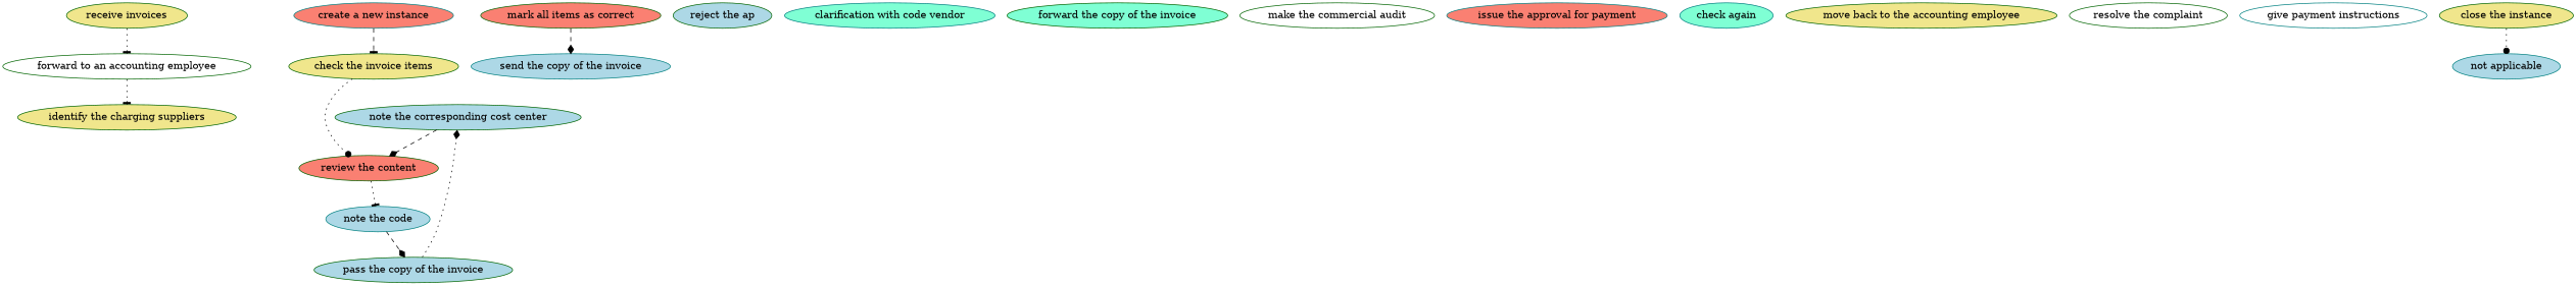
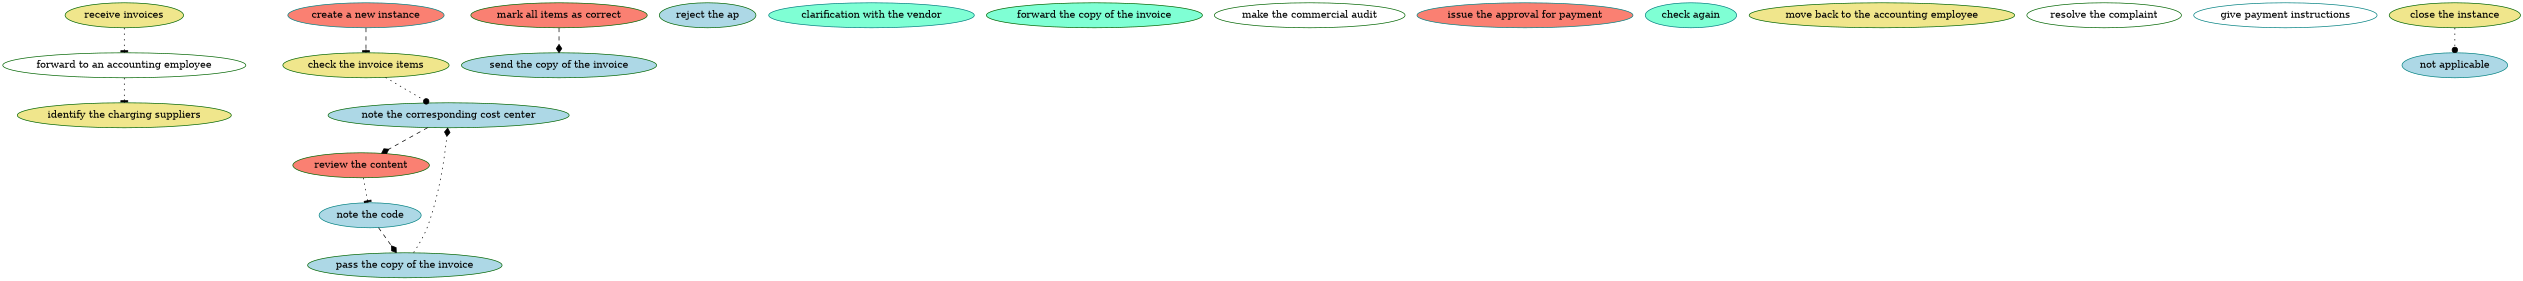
  strict digraph {
    node [color=darkgreen fillcolor=lightblue style=filled]
    edge [arrowhead=tee attrs="{'type': 'flow', 'label': 'flow'}" style=dotted]
    "receive invoices" [attrs="{'type': 'Activity', 'label': 'receive invoices'}" fillcolor=khaki]
    "forward to an accounting employee" [attrs="{'type': 'Activity', 'label': 'forward to an accounting employee'}" fillcolor=white]
    "identify the charging suppliers" [attrs="{'type': 'Activity', 'label': 'identify the charging suppliers'}" fillcolor=khaki]
    "create a new instance" [attrs="{'type': 'Activity', 'label': 'create a new instance'}" color=teal fillcolor=salmon]
    "check the invoice items" [attrs="{'type': 'Activity', 'label': 'check the invoice items'}" fillcolor=khaki]
    "note the corresponding cost center" [attrs="{'type': 'Activity', 'label': 'note the corresponding cost center'}"]
    "review the content" [attrs="{'type': 'Activity', 'label': 'review the content'}" fillcolor=salmon]
    "note the code" [attrs="{'type': 'Activity', 'label': 'note the code'}" color=teal]
    "pass the copy of the invoice" [attrs="{'type': 'Activity', 'label': 'pass the copy of the invoice'}"]
    "mark all items as correct" [attrs="{'type': 'Activity', 'label': 'mark all items as correct'}" fillcolor=salmon]
-   "send the copy of the invoice" [attrs="{'type': 'Activity', 'label': 'send the copy of the invoice'}" color=teal]
+   "send the copy of the invoice" [attrs="{'type': 'Activity', 'label': 'send the copy of the invoice'}"]
    "reject the ap" [attrs="{'type': 'Activity', 'label': 'reject the ap'}"]
-   "clarification with the vendor" [attrs="{'type': 'Activity', 'label': 'clarification with the vendor'}" color=teal fillcolor=aquamarine label="clarification with code vendor"]
+   "clarification with the vendor" [attrs="{'type': 'Activity', 'label': 'clarification with the vendor'}" color=teal fillcolor=aquamarine]
    "forward the copy of the invoice" [attrs="{'type': 'Activity', 'label': 'forward the copy of the invoice'}" fillcolor=aquamarine]
    "make the commercial audit" [attrs="{'type': 'Activity', 'label': 'make the commercial audit'}" fillcolor=white]
    "issue the approval for payment" [attrs="{'type': 'Activity', 'label': 'issue the approval for payment'}" color=teal fillcolor=salmon]
    "check again" [attrs="{'type': 'Activity', 'label': 'check again'}" color=teal fillcolor=aquamarine]
    "move back to the accounting employee" [attrs="{'type': 'Activity', 'label': 'move back to the accounting employee'}" fillcolor=khaki]
    "resolve the complaint" [attrs="{'type': 'Activity', 'label': 'resolve the complaint'}" fillcolor=white]
    "give payment instructions" [attrs="{'type': 'Activity', 'label': 'give payment instructions'}" color=teal fillcolor=white]
    "close the instance" [attrs="{'type': 'Activity', 'label': 'close the instance'}" fillcolor=khaki]
    "not applicable" [attrs="{'type': 'Actor', 'label': 'not applicable'}" color=teal]
    "receive invoices" -> "forward to an accounting employee"
    "forward to an accounting employee" -> "identify the charging suppliers"
    "create a new instance" -> "check the invoice items" [style=dashed]
-   "check the invoice items" -> "review the content" [arrowhead=dot]
+   "check the invoice items" -> "note the corresponding cost center" [arrowhead=dot]
    "note the corresponding cost center" -> "review the content" [arrowhead=diamond style=dashed]
    "review the content" -> "note the code"
    "note the code" -> "pass the copy of the invoice" [arrowhead=diamond style=dashed]
    "pass the copy of the invoice" -> "note the corresponding cost center" [arrowhead=diamond]
    "mark all items as correct" -> "send the copy of the invoice" [arrowhead=diamond style=dashed]
    "close the instance" -> "not applicable" [arrowhead=dot attrs="{'type': 'actor performer', 'label': 'actor performer'}"]
  }
